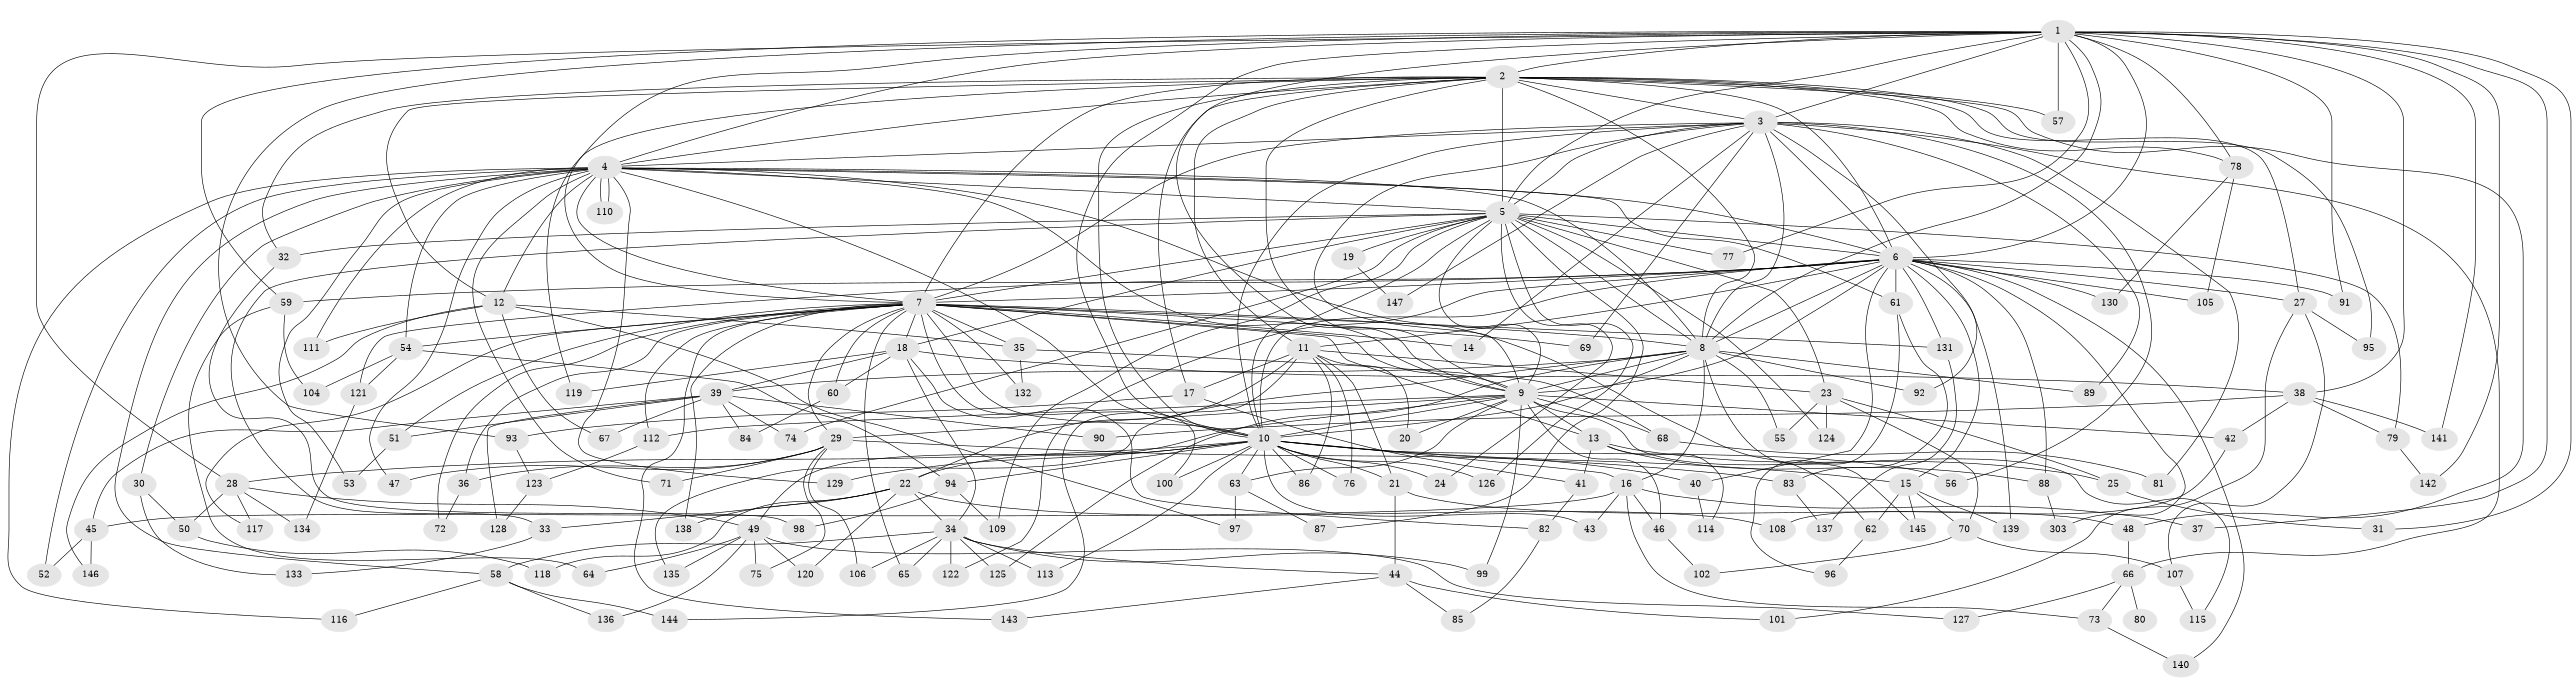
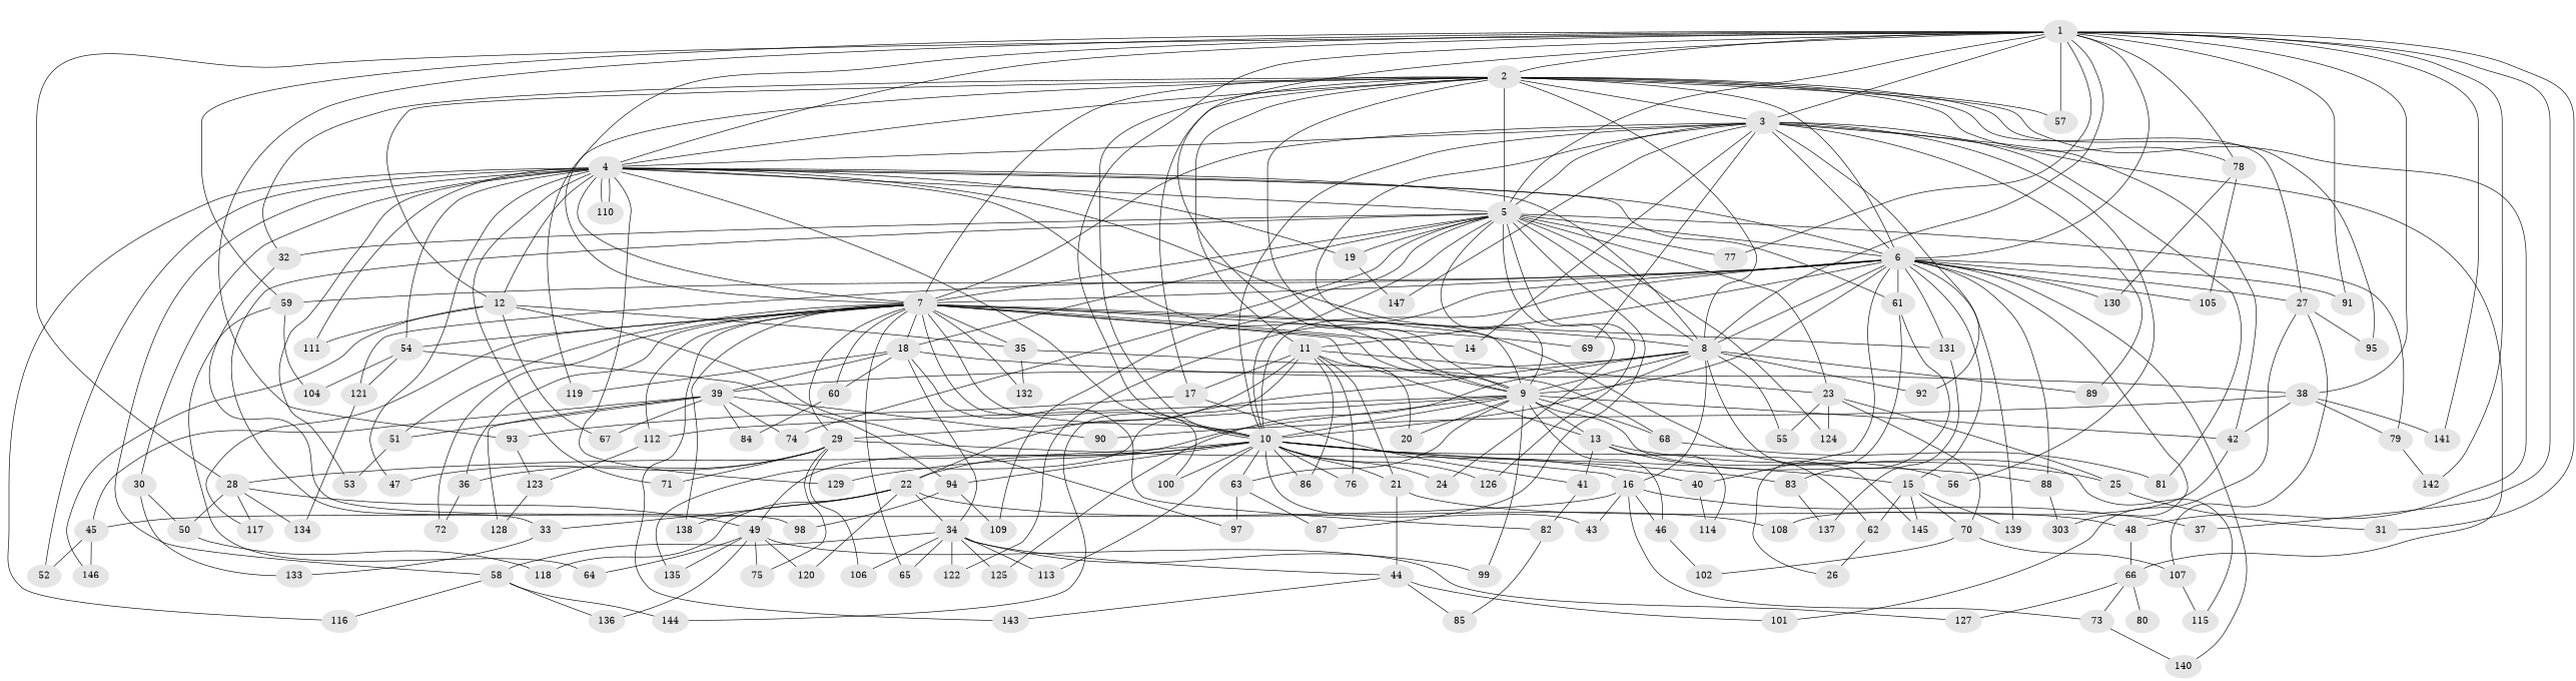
  graph {
    node [color=gray90 style=filled]
    1
    2
    3
    4
    5
    6
    7
    8
    9
    10
    28
    31
    37
    38
    57
    59
    77
    78
    91
    93
    141
    142
    11
    12
    17
    27
    32
    48
    95
    119
    14
    56
    66
    69
    81
    89
    92
    147
    19
    30
    47
    52
    53
    54
    58
    61
    62
    71
    110
    111
    116
    129
    18
    23
    24
    33
    74
    79
    87
    109
    124
    126
    15
    40
    88
    n66 [label=303]
    105
    121
    122
    130
    131
    139
    140
    13
    29
    35
    36
    51
    60
    65
    72
    100
    112
    117
    132
    138
    143
    16
    39
    55
    125
    135
    145
    20
    42
    46
    49
    63
    68
    99
    115
    21
    22
    43
    76
    86
    94
    113
    50
    134
    90
    64
    104
    123
    144
    67
    97
    146
    41
    101
    107
    98
    73
    80
    127
    133
    136
    83
-   96
+   96 [label=26]
    34
    82
    25
    70
    114
    137
    75
    106
    84
    45
    128
    108
    102
    120
    44
    118
    85
    1 -- 2
    1 -- 3
    1 -- 4
    1 -- 5
    1 -- 6
    1 -- 7
    1 -- 8
    1 -- 9
    1 -- 10
    1 -- 28
    1 -- 31
    1 -- 37
    1 -- 38
    1 -- 57
    1 -- 59
    1 -- 77
    1 -- 78
    1 -- 91
    1 -- 93
    1 -- 141
    1 -- 142
    2 -- 3
    2 -- 4
    2 -- 5
    2 -- 6
    2 -- 7
    2 -- 8
    2 -- 9
    2 -- 10
    2 -- 57
    2 -- 78
    2 -- 11
    2 -- 12
    2 -- 17
    2 -- 27
    2 -- 32
    2 -- 48
    2 -- 95
    2 -- 119
    3 -- 4
    3 -- 5
    3 -- 6
    3 -- 7
-   3 -- 8
+   3 -- 42
    3 -- 9
    3 -- 10
    3 -- 14
    3 -- 56
    3 -- 66
    3 -- 69
    3 -- 81
    3 -- 89
    3 -- 92
    3 -- 147
    4 -- 5
    4 -- 6
    4 -- 7
    4 -- 8
    4 -- 9
    4 -- 10
    4 -- 12
+   4 -- 19
    4 -- 30
    4 -- 47
    4 -- 52
    4 -- 53
    4 -- 54
    4 -- 58
    4 -- 61
    4 -- 62
    4 -- 71
    4 -- 110
    4 -- 110
    4 -- 111
    4 -- 116
    4 -- 129
    5 -- 6
    5 -- 7
    5 -- 8
    5 -- 9
    5 -- 10
    5 -- 77
    5 -- 32
    5 -- 19
    5 -- 18
    5 -- 23
    5 -- 24
    5 -- 33
    5 -- 74
    5 -- 79
    5 -- 87
    5 -- 109
    5 -- 124
    5 -- 126
    6 -- 7
    6 -- 8
    6 -- 9
    6 -- 10
    6 -- 59
    6 -- 91
    6 -- 11
    6 -- 27
    6 -- 61
    6 -- 15
    6 -- 40
    6 -- 88
    6 -- n66
    6 -- 105
    6 -- 121
    6 -- 122
    6 -- 130
    6 -- 131
    6 -- 139
    6 -- 140
    7 -- 8
    7 -- 9
    7 -- 10
    7 -- 14
    7 -- 69
    7 -- 54
    7 -- 18
    7 -- 131
    7 -- 13
    7 -- 29
    7 -- 35
    7 -- 36
    7 -- 51
    7 -- 60
    7 -- 65
    7 -- 72
    7 -- 100
    7 -- 112
    7 -- 117
    7 -- 132
    7 -- 138
    7 -- 143
    8 -- 9
    8 -- 10
    8 -- 89
    8 -- 92
    8 -- 16
    8 -- 39
    8 -- 55
    8 -- 125
    8 -- 135
    8 -- 145
    9 -- 10
    9 -- 13
    9 -- 29
    9 -- 112
    9 -- 20
    9 -- 42
    9 -- 46
    9 -- 49
    9 -- 63
    9 -- 68
    9 -- 99
    9 -- 115
    10 -- 28
    10 -- 56
    10 -- 129
    10 -- 24
    10 -- 126
    10 -- 15
    10 -- 40
    10 -- 100
    10 -- 16
    10 -- 63
    10 -- 21
    10 -- 22
    10 -- 43
    10 -- 76
    10 -- 86
    10 -- 94
    10 -- 113
    28 -- 117
    28 -- 49
    28 -- 50
    28 -- 134
    38 -- 141
    38 -- 79
    38 -- 42
    38 -- 90
    59 -- 64
    59 -- 104
    78 -- 105
    78 -- 130
    93 -- 123
    11 -- 17
    11 -- 23
    11 -- 20
    11 -- 21
    11 -- 22
    11 -- 76
    11 -- 86
    11 -- 144
    12 -- 111
    12 -- 35
    12 -- 67
    12 -- 97
    12 -- 146
    17 -- 93
    17 -- 41
    27 -- 95
    27 -- 101
    27 -- 107
    32 -- 98
    48 -- 66
    66 -- 73
    66 -- 80
    66 -- 127
    19 -- 147
    30 -- 50
    30 -- 133
    54 -- 121
    54 -- 94
    54 -- 104
    58 -- 116
    58 -- 144
    58 -- 136
    61 -- 83
    61 -- 96
    62 -- 96
    18 -- 38
    18 -- 119
    18 -- 60
    18 -- 39
    18 -- 34
    18 -- 82
    23 -- 124
    23 -- 55
    23 -- 25
    23 -- 70
    33 -- 133
    79 -- 142
    15 -- 62
    15 -- 139
    15 -- 145
    15 -- 70
    40 -- 114
    88 -- n66
    121 -- 134
    131 -- 137
    13 -- 88
    13 -- 41
    13 -- 25
    13 -- 114
    29 -- 47
    29 -- 71
    29 -- 36
    29 -- 83
    29 -- 75
    29 -- 106
    35 -- 132
    35 -- 68
    36 -- 72
    51 -- 53
    60 -- 84
    112 -- 123
    16 -- 37
    16 -- 46
    16 -- 43
    16 -- 73
    16 -- 45
    39 -- 74
    39 -- 51
    39 -- 90
    39 -- 67
    39 -- 84
    39 -- 45
    39 -- 128
    42 -- 108
    46 -- 102
    49 -- 135
    49 -- 64
    49 -- 127
    49 -- 136
    49 -- 75
    49 -- 120
    63 -- 87
    63 -- 97
    68 -- 81
    21 -- 48
    21 -- 44
    22 -- 33
    22 -- 138
    22 -- 34
    22 -- 108
    22 -- 120
    22 -- 118
    94 -- 109
    94 -- 98
    50 -- 118
    123 -- 128
    41 -- 82
    107 -- 115
    73 -- 140
    83 -- 137
    34 -- 58
    34 -- 122
    34 -- 65
    34 -- 125
    34 -- 99
    34 -- 113
    34 -- 106
    34 -- 44
    82 -- 85
    25 -- 31
    70 -- 107
    70 -- 102
    45 -- 52
    45 -- 146
    44 -- 143
    44 -- 101
    44 -- 85
  }
